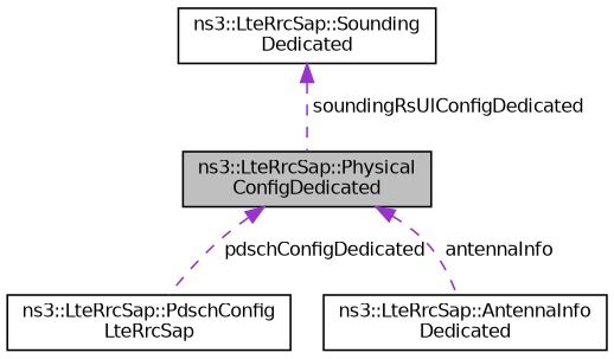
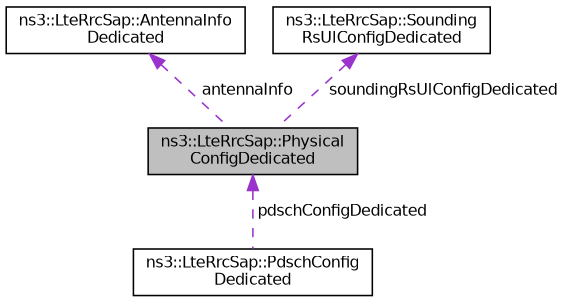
  digraph {
    rankdir=TB
    node [color=black fillcolor=white fontname=Helvetica fontsize=10 shape=record style=filled]
    edge [color=darkorchid3 dir=back fontname=Helvetica fontsize=10 labelfontname=Helvetica labelfontsize=10 style=dashed]
    n1 [fillcolor=grey75 fontcolor=black height=0.2 label="ns3::LteRrcSap::Physical\lConfigDedicated" width=0.4]
-   n2 [height=0.2 label="ns3::LteRrcSap::PdschConfig\lLteRrcSap" width=0.4]
+   n2 [height=0.2 label="ns3::LteRrcSap::PdschConfig\lDedicated" width=0.4]
    n3 [height=0.2 label="ns3::LteRrcSap::AntennaInfo\lDedicated" width=0.4]
-   n4 [height=0.2 label="ns3::LteRrcSap::Sounding\lDedicated" width=0.4]
+   n4 [height=0.2 label="ns3::LteRrcSap::Sounding\lRsUlConfigDedicated" width=0.4]
    n1 -> n2 [label=" pdschConfigDedicated"]
-   n1 -> n3 [label=" antennaInfo"]
+   n3 -> n1 [label=" antennaInfo"]
    n4 -> n1 [label=" soundingRsUlConfigDedicated"]
  }
